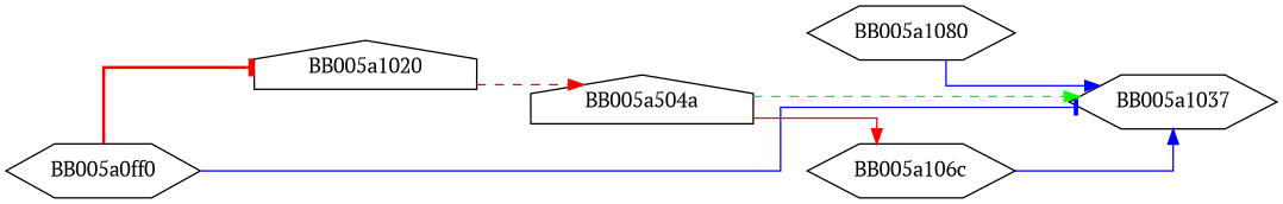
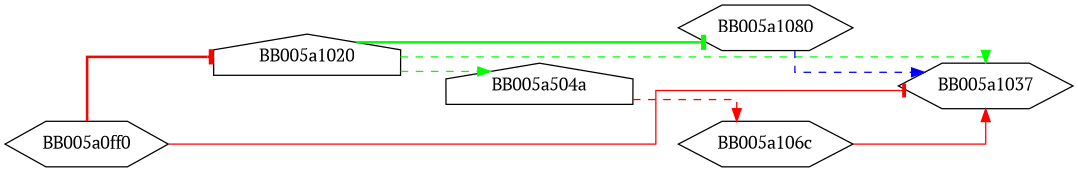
  digraph {
    fontname="PT Serif"
    rankdir=LR
    splines=ortho
    node [fontname="PT Serif" shape=hexagon]
    edge [arrowhead=normal color=red fontname="PT Serif" style=dashed]
    BB005a1020 [shape=house]
    BB005a0ff0
    n3 [label=BB005a1037]
    BB005a1080
    n5 [label=BB005a504a shape=house]
    BB005a106c
-   BB005a1020 -> n5
+   BB005a1020 -> BB005a1080 [arrowhead=tee color=green style=bold]
+   BB005a1020 -> n5 [color=green]
    BB005a0ff0 -> BB005a1020 [arrowhead=tee style=bold]
-   BB005a0ff0 -> n3 [arrowhead=tee color=blue style=solid]
-   BB005a1080 -> n3 [color=blue style=solid]
-   n5 -> n3 [color=green]
-   n5 -> BB005a106c [style=solid]
-   BB005a106c -> n3 [color=blue style=solid]
+   BB005a0ff0 -> n3 [arrowhead=tee style=solid]
+   BB005a1080 -> n3 [color=blue]
+   BB005a1020 -> n3 [color=green]
+   n5 -> BB005a106c
+   BB005a106c -> n3 [style=solid]
  }
